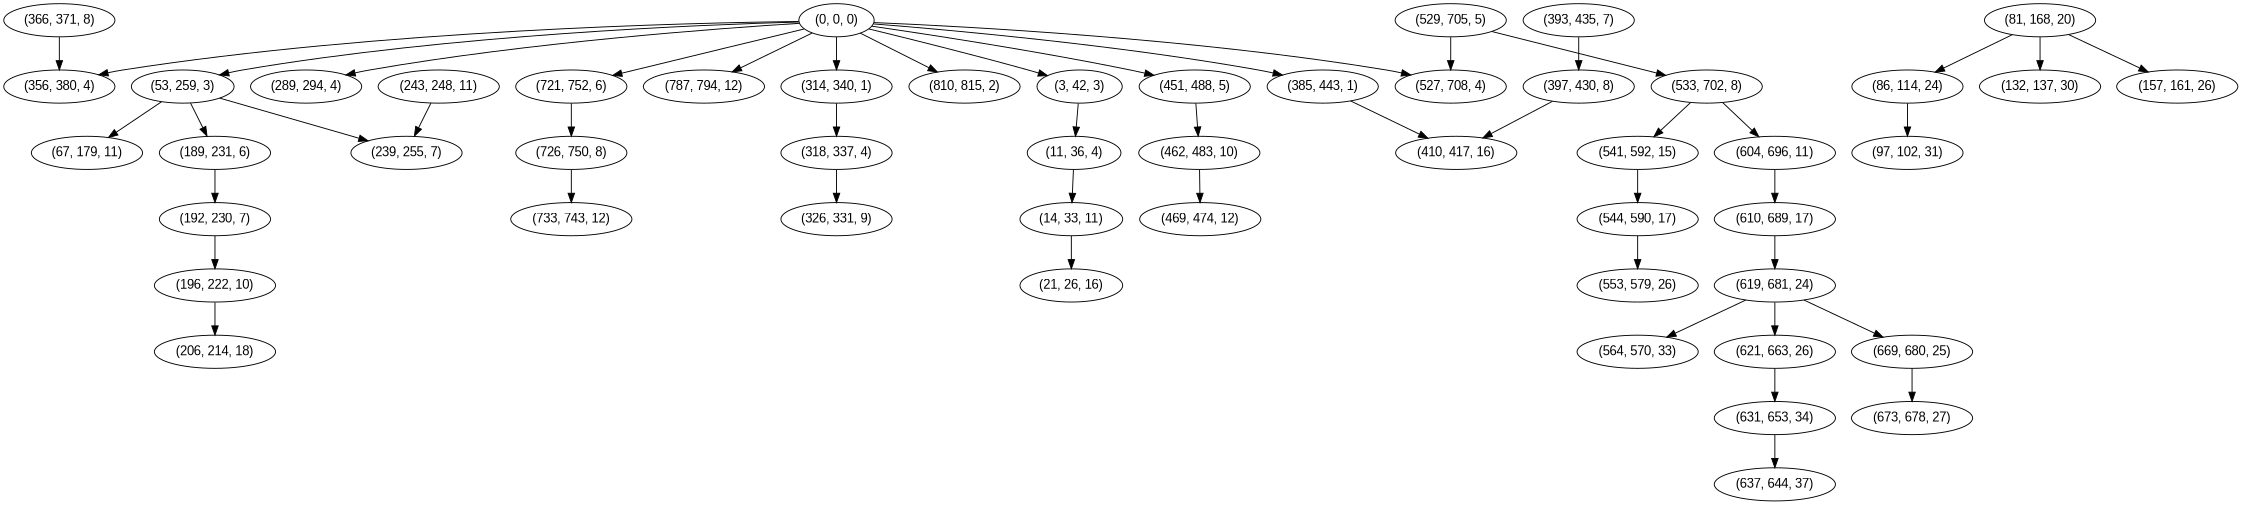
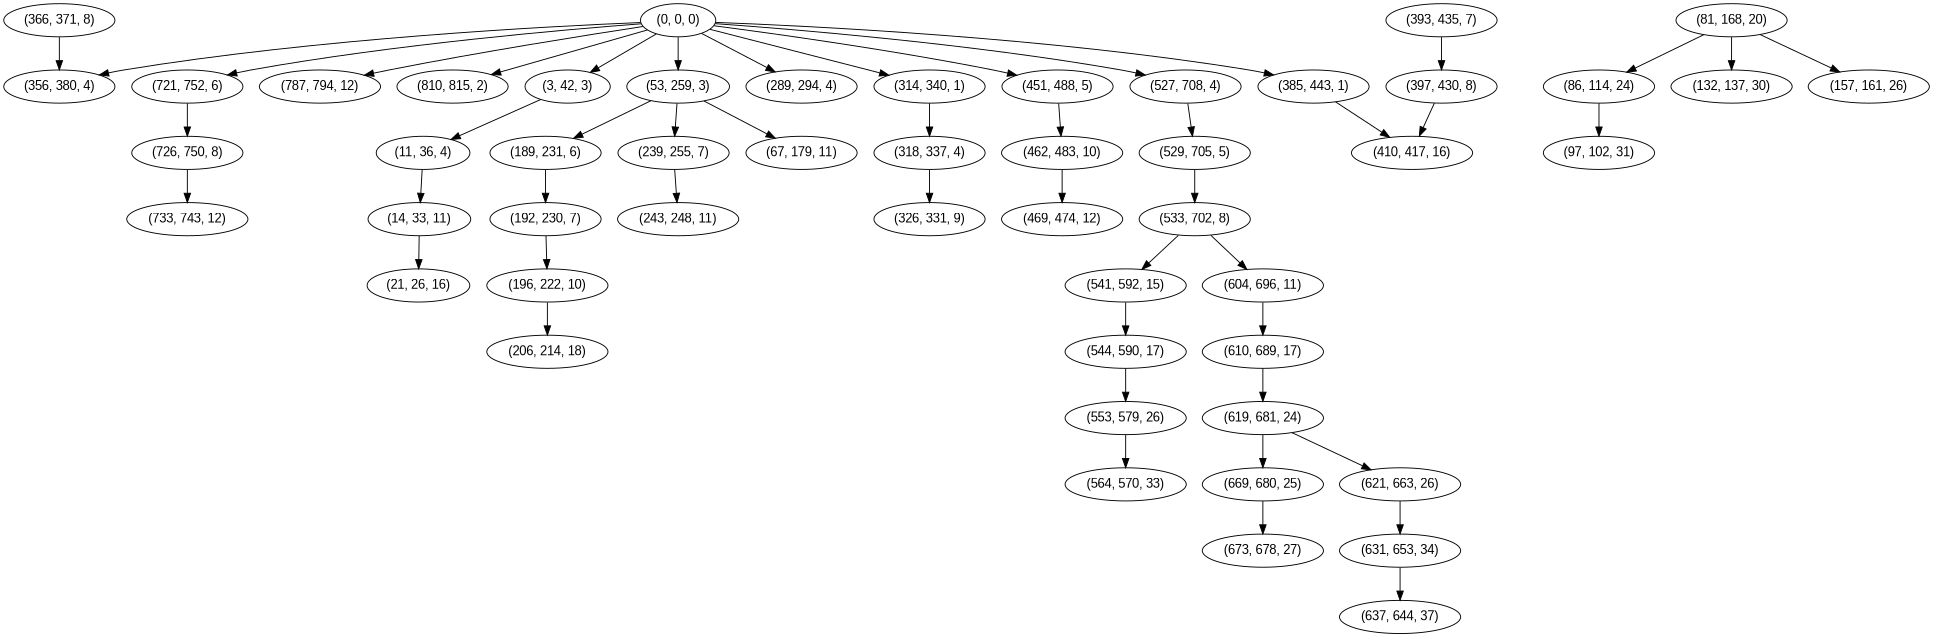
  digraph {
    fontname="Liberation Sans"
    node [fontname="Liberation Sans"]
    edge [fontname="Liberation Sans"]
    "(0, 0, 0)"
    "(3, 42, 3)"
    "(53, 259, 3)"
    "(289, 294, 4)"
    "(314, 340, 1)"
    "(356, 380, 4)"
    "(385, 443, 1)"
    "(451, 488, 5)"
    "(527, 708, 4)"
    "(721, 752, 6)"
    "(787, 794, 12)"
    "(810, 815, 2)"
    n13 [label="(11, 36, 4)"]
    "(67, 179, 11)"
    "(189, 231, 6)"
    "(239, 255, 7)"
    "(318, 337, 4)"
    "(410, 417, 16)"
    "(462, 483, 10)"
    "(529, 705, 5)"
    "(726, 750, 8)"
    "(14, 33, 11)"
    "(21, 26, 16)"
    "(192, 230, 7)"
    "(243, 248, 11)"
    "(81, 168, 20)"
    "(86, 114, 24)"
    "(132, 137, 30)"
    "(157, 161, 26)"
    "(97, 102, 31)"
    "(196, 222, 10)"
    "(206, 214, 18)"
    "(326, 331, 9)"
    "(366, 371, 8)"
    "(393, 435, 7)"
    "(397, 430, 8)"
    "(469, 474, 12)"
    "(533, 702, 8)"
    "(541, 592, 15)"
    "(604, 696, 11)"
    "(544, 590, 17)"
    "(610, 689, 17)"
    "(553, 579, 26)"
    "(564, 570, 33)"
    "(619, 681, 24)"
    "(621, 663, 26)"
    "(669, 680, 25)"
    "(631, 653, 34)"
    "(673, 678, 27)"
    "(637, 644, 37)"
    "(733, 743, 12)"
    "(0, 0, 0)" -> "(3, 42, 3)"
    "(0, 0, 0)" -> "(53, 259, 3)"
    "(0, 0, 0)" -> "(289, 294, 4)"
    "(0, 0, 0)" -> "(314, 340, 1)"
    "(0, 0, 0)" -> "(356, 380, 4)"
    "(0, 0, 0)" -> "(385, 443, 1)"
    "(0, 0, 0)" -> "(451, 488, 5)"
    "(0, 0, 0)" -> "(527, 708, 4)"
    "(0, 0, 0)" -> "(721, 752, 6)"
    "(0, 0, 0)" -> "(787, 794, 12)"
    "(0, 0, 0)" -> "(810, 815, 2)"
    "(3, 42, 3)" -> n13
    "(53, 259, 3)" -> "(67, 179, 11)"
    "(53, 259, 3)" -> "(189, 231, 6)"
    "(53, 259, 3)" -> "(239, 255, 7)"
    "(314, 340, 1)" -> "(318, 337, 4)"
    "(385, 443, 1)" -> "(410, 417, 16)"
    "(451, 488, 5)" -> "(462, 483, 10)"
-   "(529, 705, 5)" -> "(527, 708, 4)"
+   "(527, 708, 4)" -> "(529, 705, 5)"
    "(721, 752, 6)" -> "(726, 750, 8)"
    n13 -> "(14, 33, 11)"
    "(189, 231, 6)" -> "(192, 230, 7)"
-   "(243, 248, 11)" -> "(239, 255, 7)"
+   "(239, 255, 7)" -> "(243, 248, 11)"
    "(318, 337, 4)" -> "(326, 331, 9)"
    "(462, 483, 10)" -> "(469, 474, 12)"
    "(529, 705, 5)" -> "(533, 702, 8)"
    "(726, 750, 8)" -> "(733, 743, 12)"
    "(14, 33, 11)" -> "(21, 26, 16)"
    "(192, 230, 7)" -> "(196, 222, 10)"
    "(81, 168, 20)" -> "(86, 114, 24)"
    "(81, 168, 20)" -> "(132, 137, 30)"
    "(81, 168, 20)" -> "(157, 161, 26)"
    "(86, 114, 24)" -> "(97, 102, 31)"
    "(196, 222, 10)" -> "(206, 214, 18)"
    "(366, 371, 8)" -> "(356, 380, 4)"
    "(393, 435, 7)" -> "(397, 430, 8)"
    "(397, 430, 8)" -> "(410, 417, 16)"
    "(533, 702, 8)" -> "(541, 592, 15)"
    "(533, 702, 8)" -> "(604, 696, 11)"
    "(541, 592, 15)" -> "(544, 590, 17)"
    "(604, 696, 11)" -> "(610, 689, 17)"
    "(544, 590, 17)" -> "(553, 579, 26)"
    "(610, 689, 17)" -> "(619, 681, 24)"
-   "(619, 681, 24)" -> "(564, 570, 33)"
+   "(553, 579, 26)" -> "(564, 570, 33)"
    "(619, 681, 24)" -> "(621, 663, 26)"
    "(619, 681, 24)" -> "(669, 680, 25)"
    "(621, 663, 26)" -> "(631, 653, 34)"
    "(669, 680, 25)" -> "(673, 678, 27)"
    "(631, 653, 34)" -> "(637, 644, 37)"
  }
